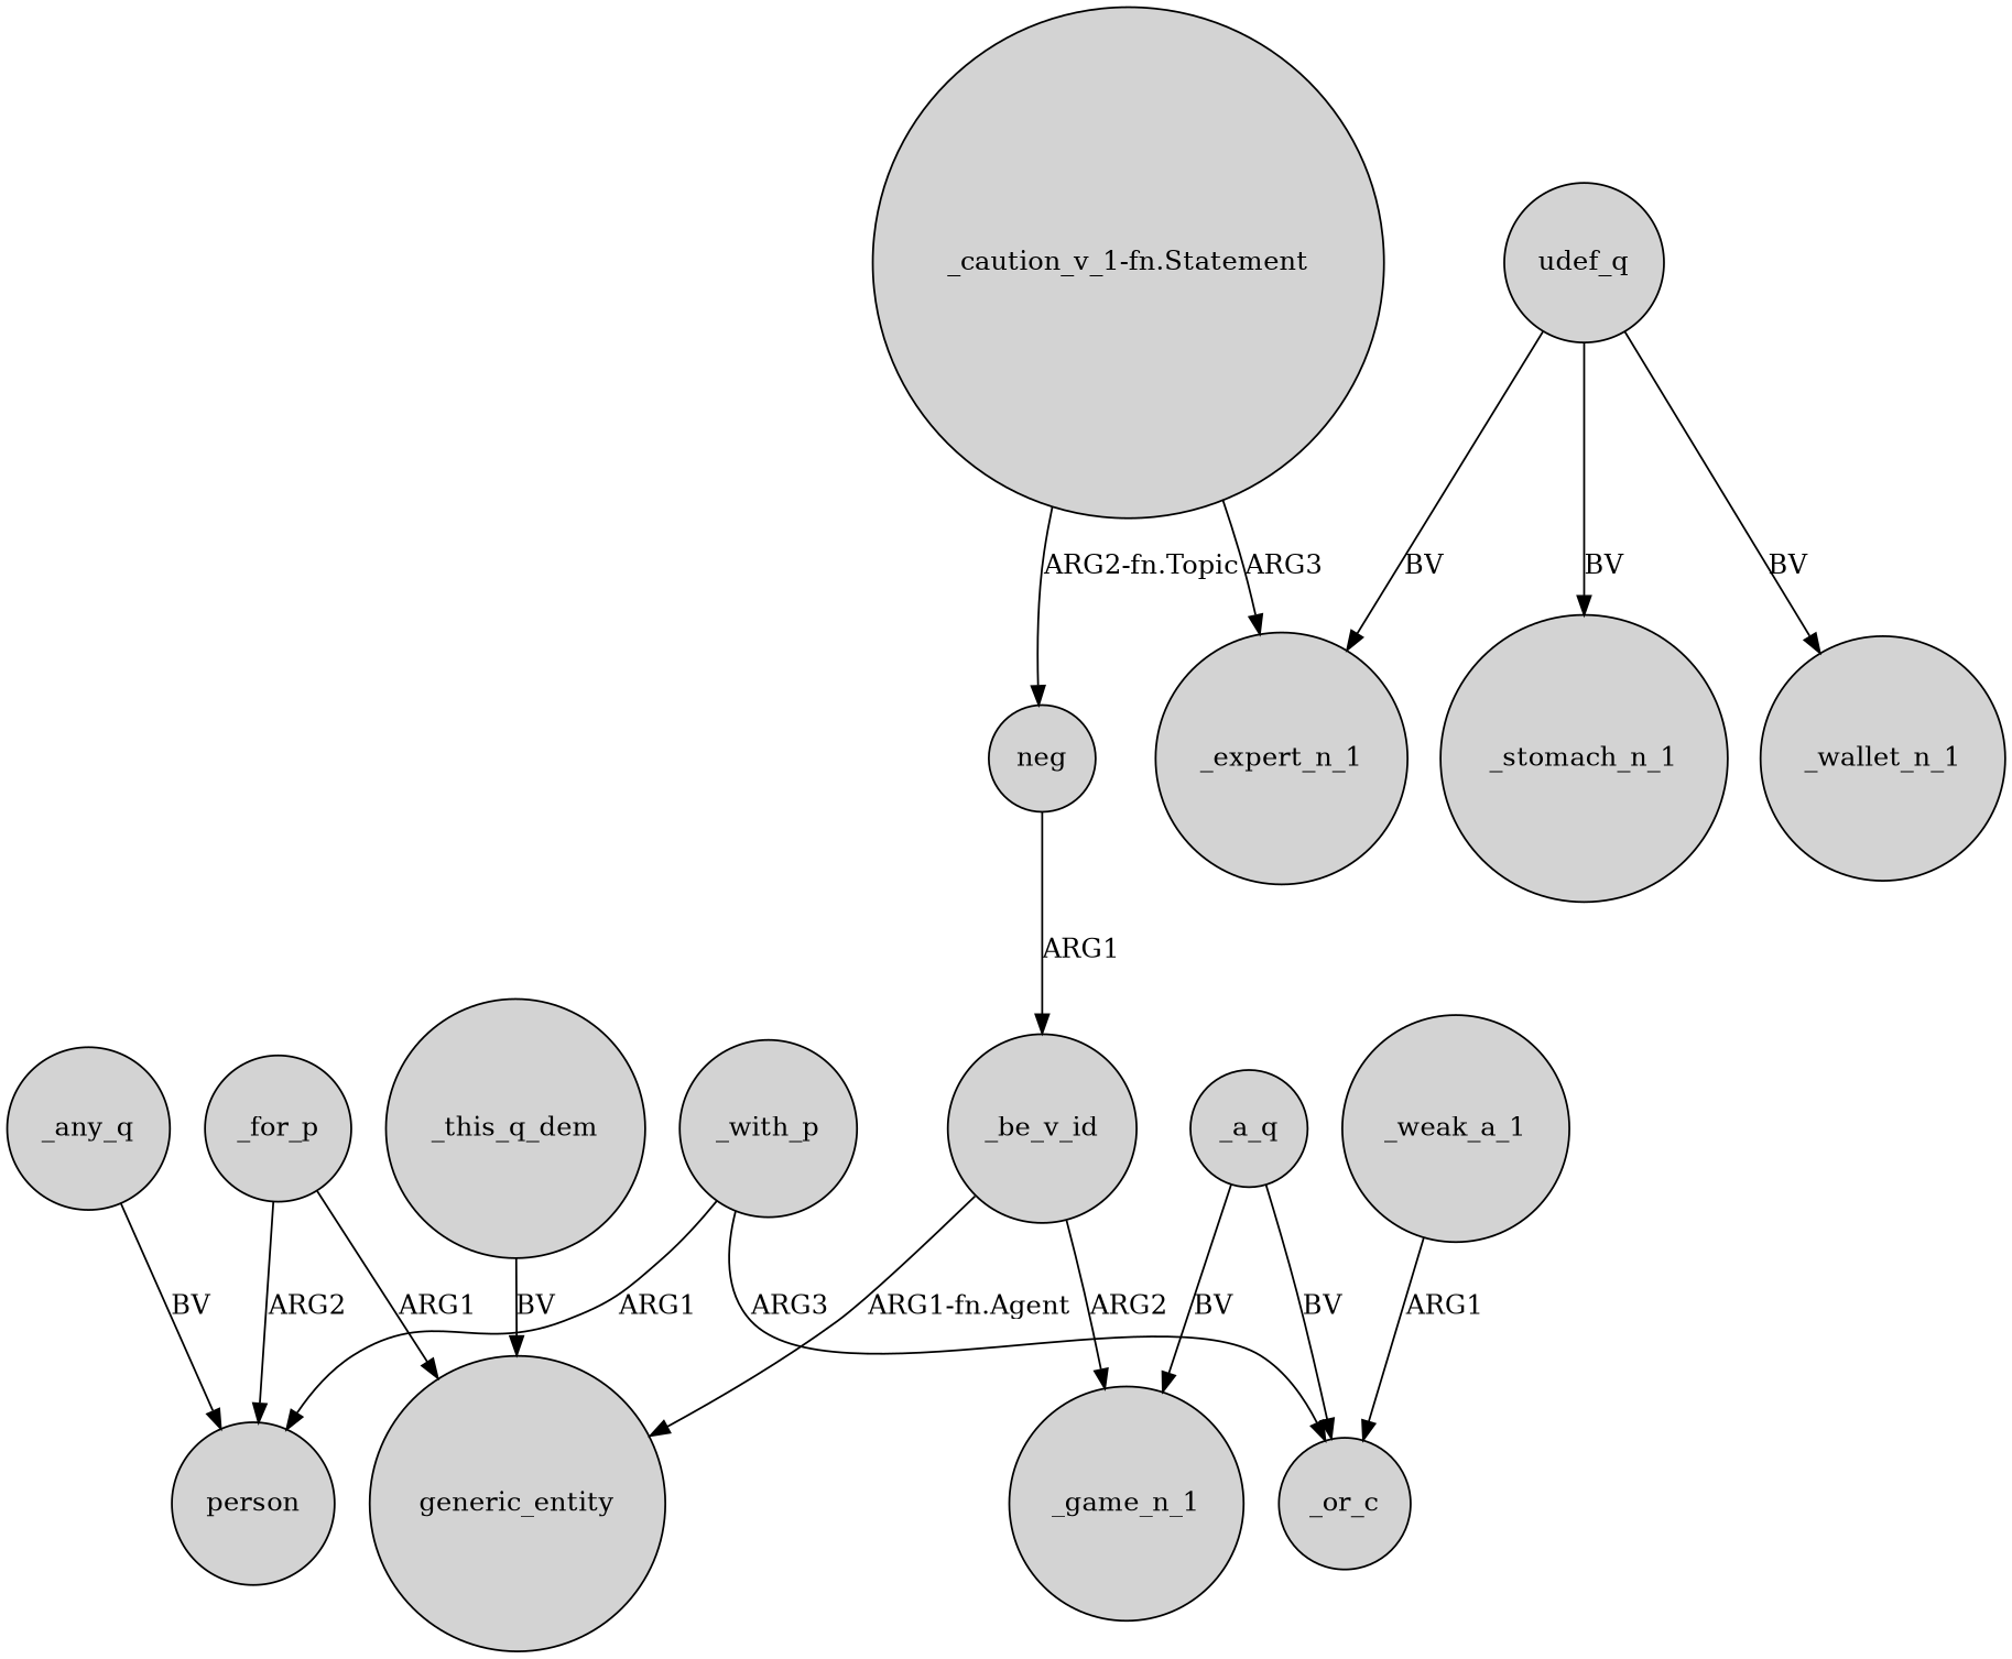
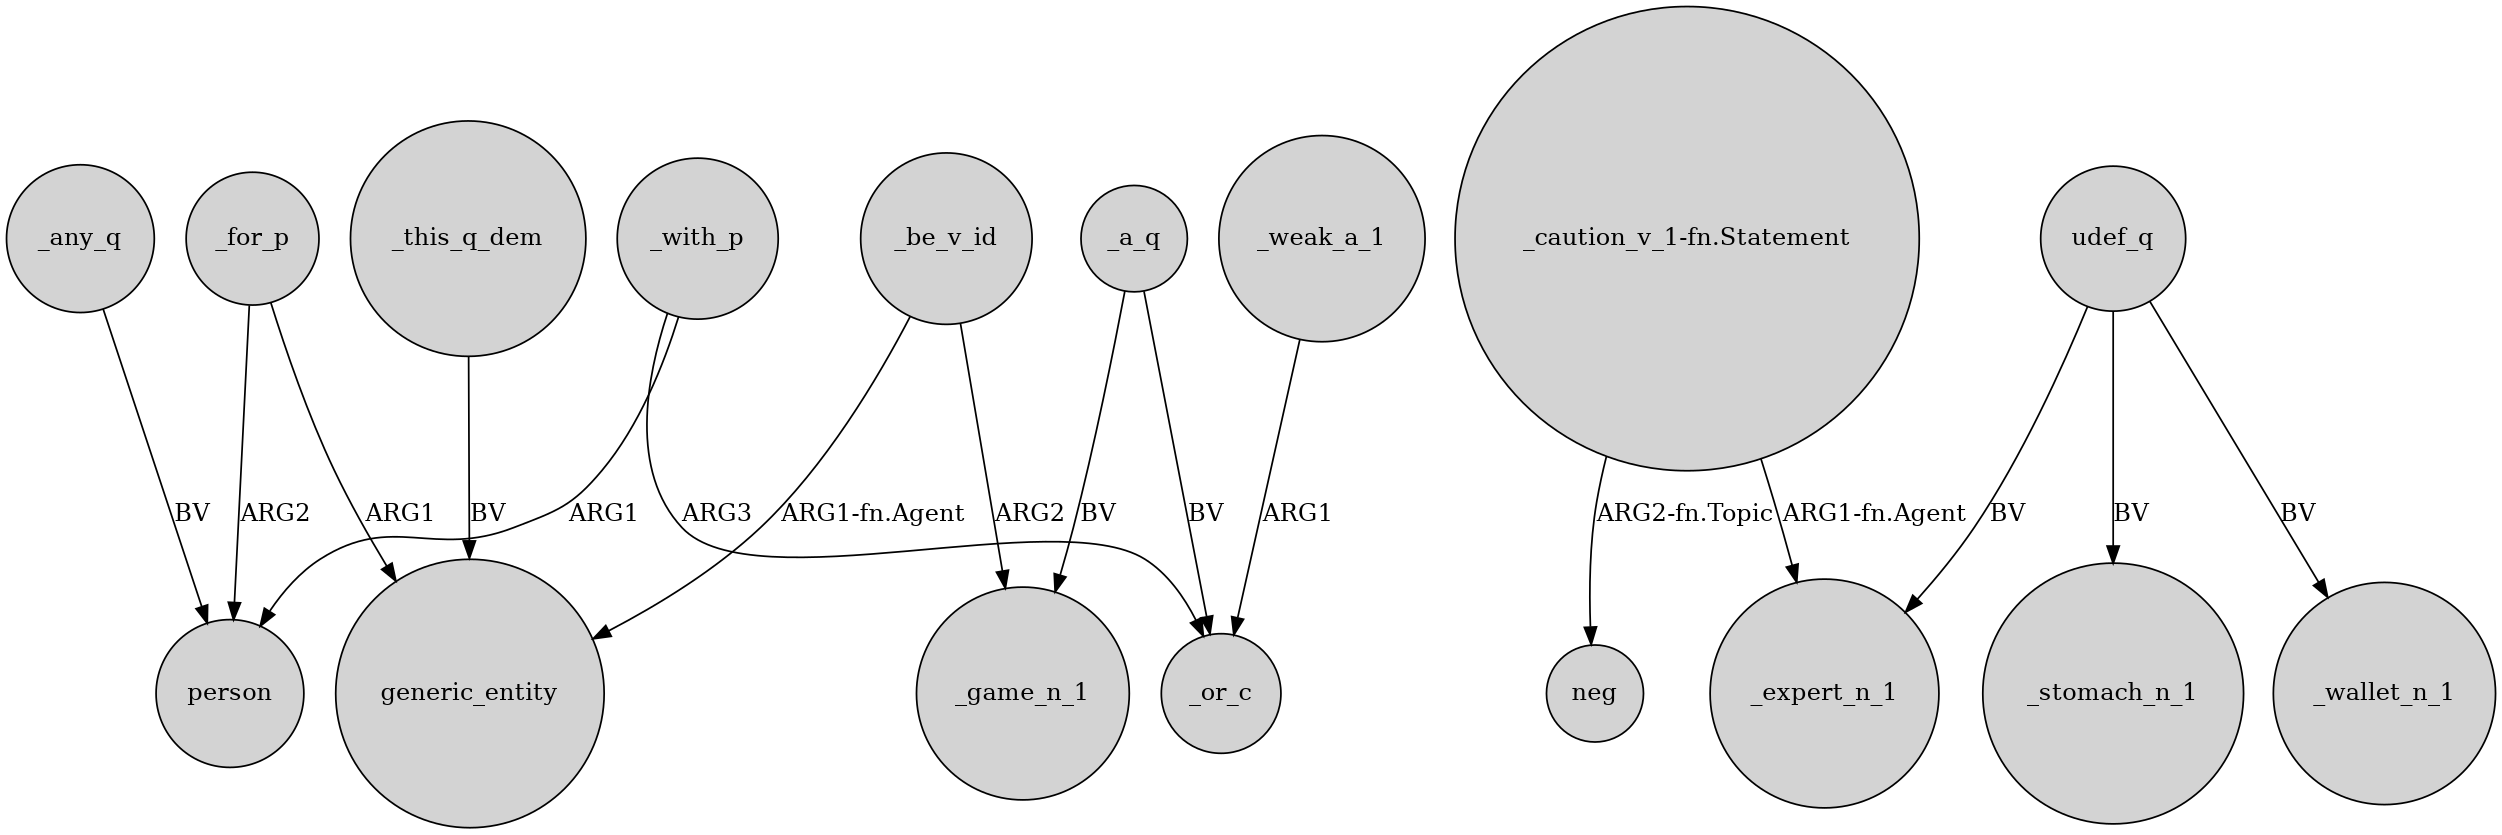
  digraph {
    node [shape=circle style=filled]
    _with_p
    person
    _or_c
    _for_p
    generic_entity
    neg
    _be_v_id
    _game_n_1
    _weak_a_1
    _this_q_dem
    _a_q
    "_caution_v_1-fn.Statement"
    _expert_n_1
    udef_q
    _stomach_n_1
    _wallet_n_1
    _any_q
    _with_p -> person [label=ARG1]
    _with_p -> _or_c [label=ARG3]
    _for_p -> person [label=ARG2]
    _for_p -> generic_entity [label=ARG1]
-   neg -> _be_v_id [label=ARG1]
    _be_v_id -> generic_entity [label="ARG1-fn.Agent"]
    _be_v_id -> _game_n_1 [label=ARG2]
    _weak_a_1 -> _or_c [label=ARG1]
    _this_q_dem -> generic_entity [label=BV]
    _a_q -> _or_c [label=BV]
    _a_q -> _game_n_1 [label=BV]
    "_caution_v_1-fn.Statement" -> neg [label="ARG2-fn.Topic"]
-   "_caution_v_1-fn.Statement" -> _expert_n_1 [label=ARG3]
+   "_caution_v_1-fn.Statement" -> _expert_n_1 [label="ARG1-fn.Agent"]
    udef_q -> _expert_n_1 [label=BV]
    udef_q -> _stomach_n_1 [label=BV]
    udef_q -> _wallet_n_1 [label=BV]
    _any_q -> person [label=BV]
  }
